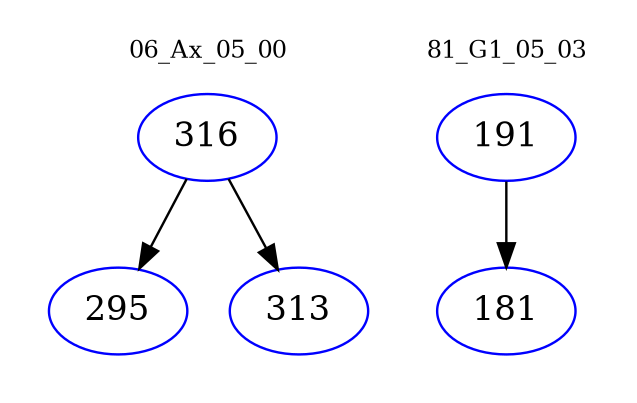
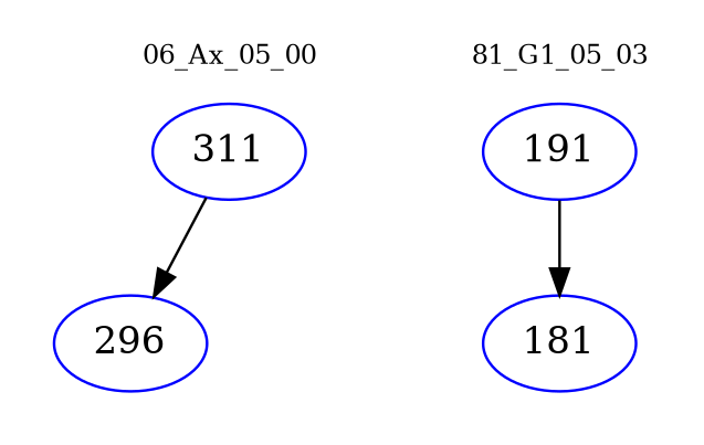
  digraph {
    node [color=blue]
    edge [color=black]
-   n1 [label=316]
-   n2 [label=295]
-   n3 [label=313]
+   n1 [label=311]
+   n2 [label=296]
    n4 [label=191]
    n5 [label=181]
    subgraph cluster_1 {
      color=white
      fontsize=10
      label="06_Ax_05_00"
      n1
      n2
-     n3
    }
    subgraph cluster_2 {
      color=white
      fontsize=10
      label="81_G1_05_03"
      n4
      n5
    }
    n1 -> n2
-   n1 -> n3
    n4 -> n5
  }
